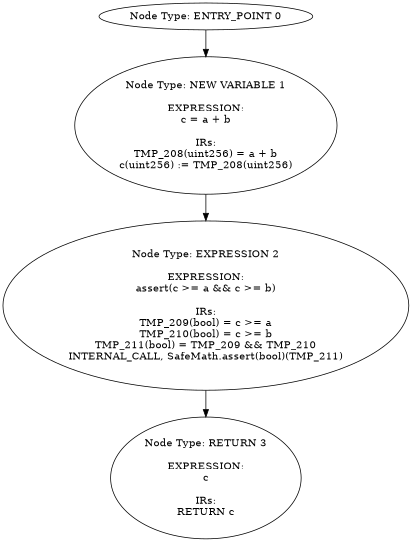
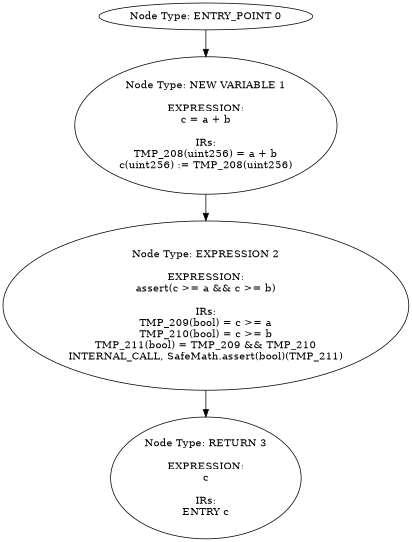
  digraph {
    n1 [label="Node Type: ENTRY_POINT 0\n"]
    n2 [label="Node Type: NEW VARIABLE 1\n\nEXPRESSION:\nc = a + b\n\nIRs:\nTMP_208(uint256) = a + b\nc(uint256) := TMP_208(uint256)"]
    n3 [label="Node Type: EXPRESSION 2\n\nEXPRESSION:\nassert(c >= a && c >= b)\n\nIRs:\nTMP_209(bool) = c >= a\nTMP_210(bool) = c >= b\nTMP_211(bool) = TMP_209 && TMP_210\nINTERNAL_CALL, SafeMath.assert(bool)(TMP_211)"]
-   n4 [label="Node Type: RETURN 3\n\nEXPRESSION:\nc\n\nIRs:\nRETURN c"]
+   n4 [label="Node Type: RETURN 3\n\nEXPRESSION:\nc\n\nIRs:\nENTRY c"]
    n1 -> n2
    n2 -> n3
    n3 -> n4
  }
